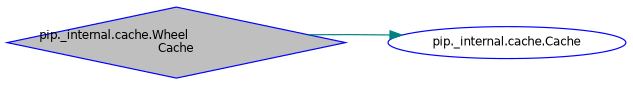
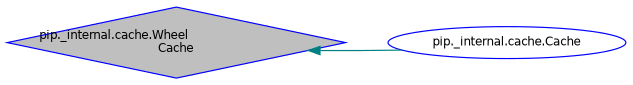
  digraph {
    rankdir=LR
    node [color=blue fontname=Helvetica fontsize=10 style=filled]
    n1 [fillcolor=grey75 fontcolor=black height=0.2 label="pip._internal.cache.Wheel\lCache" shape=diamond width=0.4]
    n2 [fillcolor=white height=0.2 label="pip._internal.cache.Cache" shape=ellipse width=0.4]
-   n2 -> n1 [color=teal dir=back fontname=Helvetica fontsize=10 labelfontname=Helvetica labelfontsize=10 style=solid]
+   n1 -> n2 [color=teal dir=back fontname=Helvetica fontsize=10 labelfontname=Helvetica labelfontsize=10 style=solid]
  }
